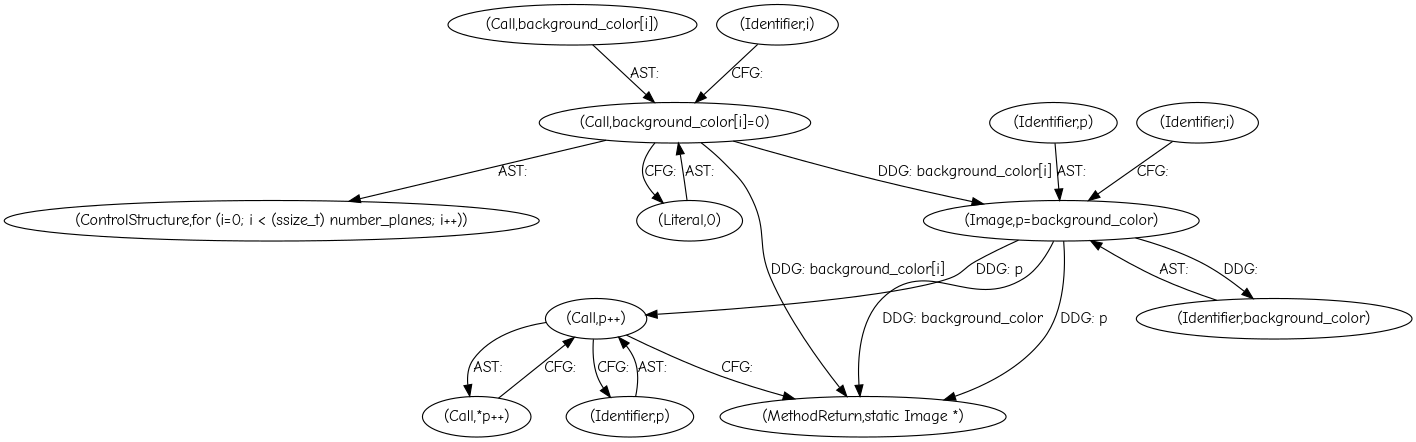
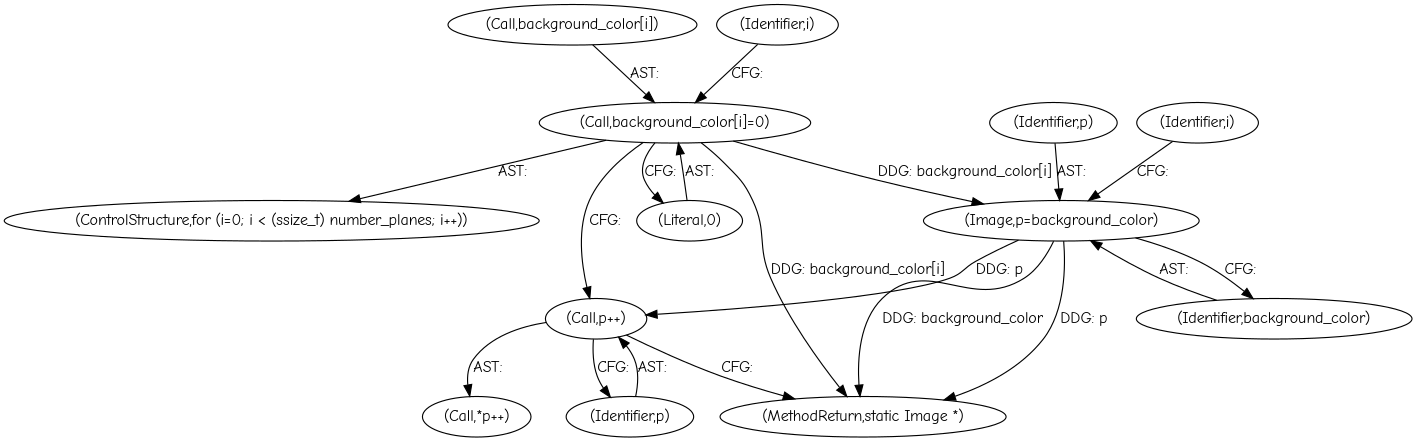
  digraph {
    fontname="Comic Neue"
    node [fontname="Comic Neue"]
    edge [fontname="Comic Neue"]
    n1 [label="(Call,background_color[i]=0)"]
    n2 [label="(Image,p=background_color)"]
    n3 [label="(Literal,0)"]
    n4 [label="(ControlStructure,for (i=0; i < (ssize_t) number_planes; i++))"]
    n5 [label="(MethodReturn,static Image *)"]
    n6 [label="(Call,p++)"]
    n7 [label="(Identifier,background_color)"]
    n8 [label="(Call,*p++)"]
    n9 [label="(Identifier,p)"]
    n10 [label="(Call,background_color[i])"]
    n11 [label="(Identifier,i)"]
    n12 [label="(Identifier,i)"]
    n13 [label="(Identifier,p)"]
    n1 -> n2 [label="DDG: background_color[i]"]
    n1 -> n3 [label="CFG: "]
    n1 -> n4 [label="AST: "]
    n1 -> n5 [label="DDG: background_color[i]"]
    n2 -> n5 [label="DDG: background_color"]
    n2 -> n5 [label="DDG: p"]
    n2 -> n6 [label="DDG: p"]
-   n2 -> n7 [label="DDG: "]
+   n2 -> n7 [label="CFG: "]
    n3 -> n1 [label="AST: "]
    n6 -> n5 [label="CFG: "]
    n6 -> n8 [label="AST: "]
    n6 -> n9 [label="CFG: "]
    n7 -> n2 [label="AST: "]
-   n8 -> n6 [label="CFG: "]
+   n1 -> n6 [label="CFG: "]
    n9 -> n6 [label="AST: "]
    n10 -> n1 [label="AST: "]
    n11 -> n1 [label="CFG: "]
    n12 -> n2 [label="CFG: "]
    n13 -> n2 [label="AST: "]
  }
